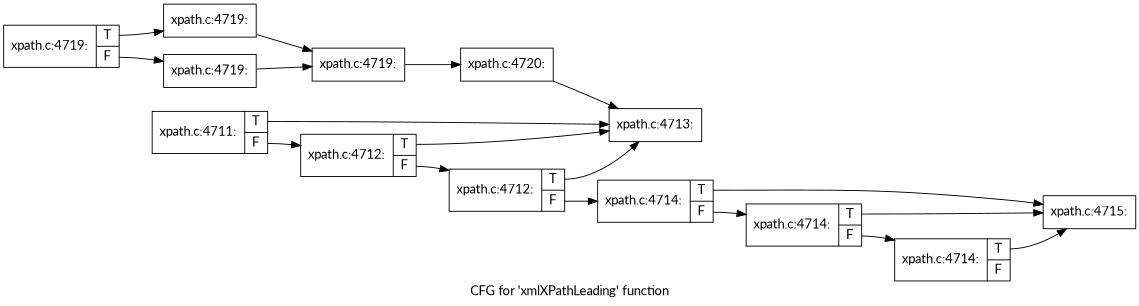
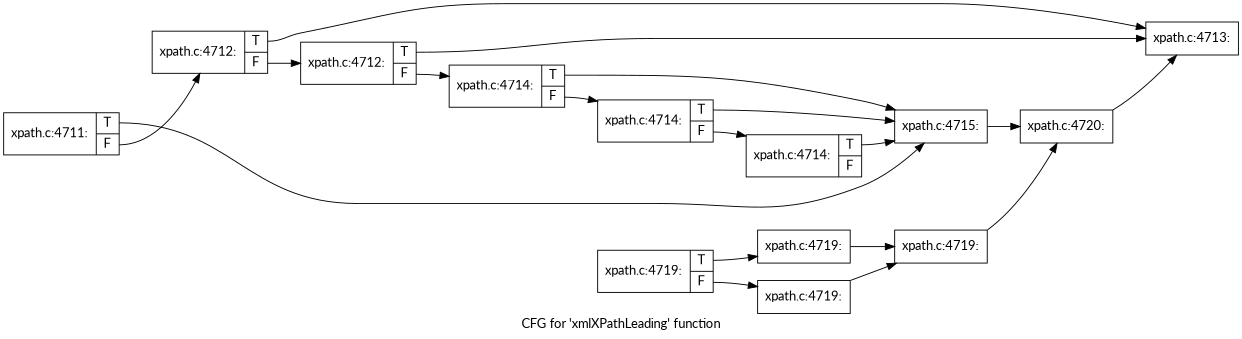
  digraph {
    fontname=Lato
    label="CFG for 'xmlXPathLeading' function"
    rankdir=LR
    node [fontname=Lato shape=record]
    edge [fontname=Lato tailport=s0]
    n1 [label="{xpath.c:4711:|{<s0>T|<s1>F}}"]
    n2 [label="{xpath.c:4713:}"]
    n3 [label="{xpath.c:4712:|{<s0>T|<s1>F}}"]
    n4 [label="{xpath.c:4712:|{<s0>T|<s1>F}}"]
    n5 [label="{xpath.c:4720:}"]
    n6 [label="{xpath.c:4714:|{<s0>T|<s1>F}}"]
    n7 [label="{xpath.c:4715:}"]
    n8 [label="{xpath.c:4714:|{<s0>T|<s1>F}}"]
    n9 [label="{xpath.c:4714:|{<s0>T|<s1>F}}"]
    n10 [label="{xpath.c:4719:|{<s0>T|<s1>F}}"]
    n11 [label="{xpath.c:4719:}"]
    n12 [label="{xpath.c:4719:}"]
    n13 [label="{xpath.c:4719:}"]
-   n1 -> n2
+   n1 -> n7
    n1 -> n3 [tailport=s1]
    n3 -> n2
    n3 -> n4 [tailport=s1]
    n4 -> n2
    n4 -> n6 [tailport=s1]
    n5 -> n2
    n6 -> n7
    n6 -> n8 [tailport=s1]
+   n7 -> n5
    n8 -> n7
    n8 -> n9 [tailport=s1]
    n9 -> n7
    n10 -> n11 [tailport=s1]
    n10 -> n12
    n11 -> n13
    n12 -> n13
    n13 -> n5
  }
